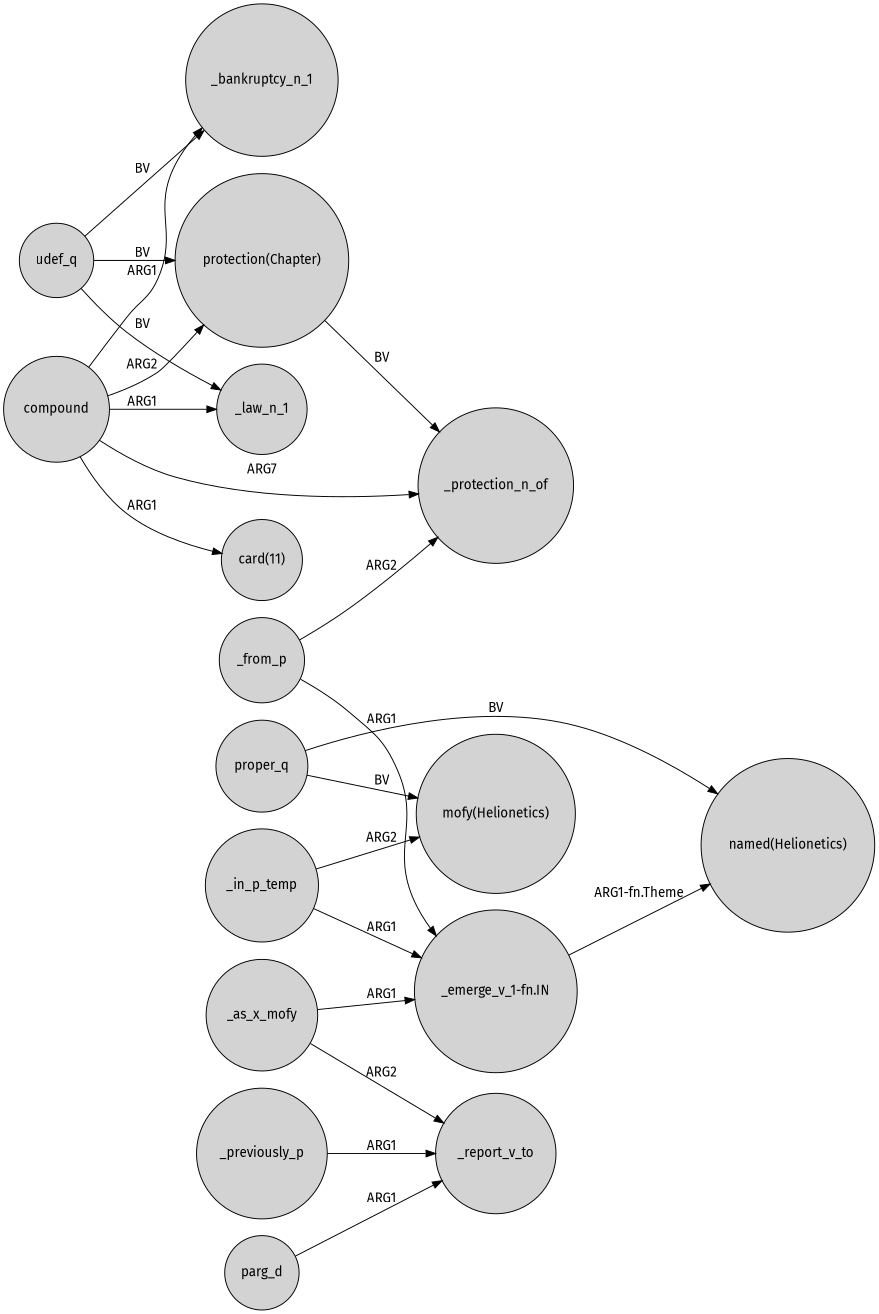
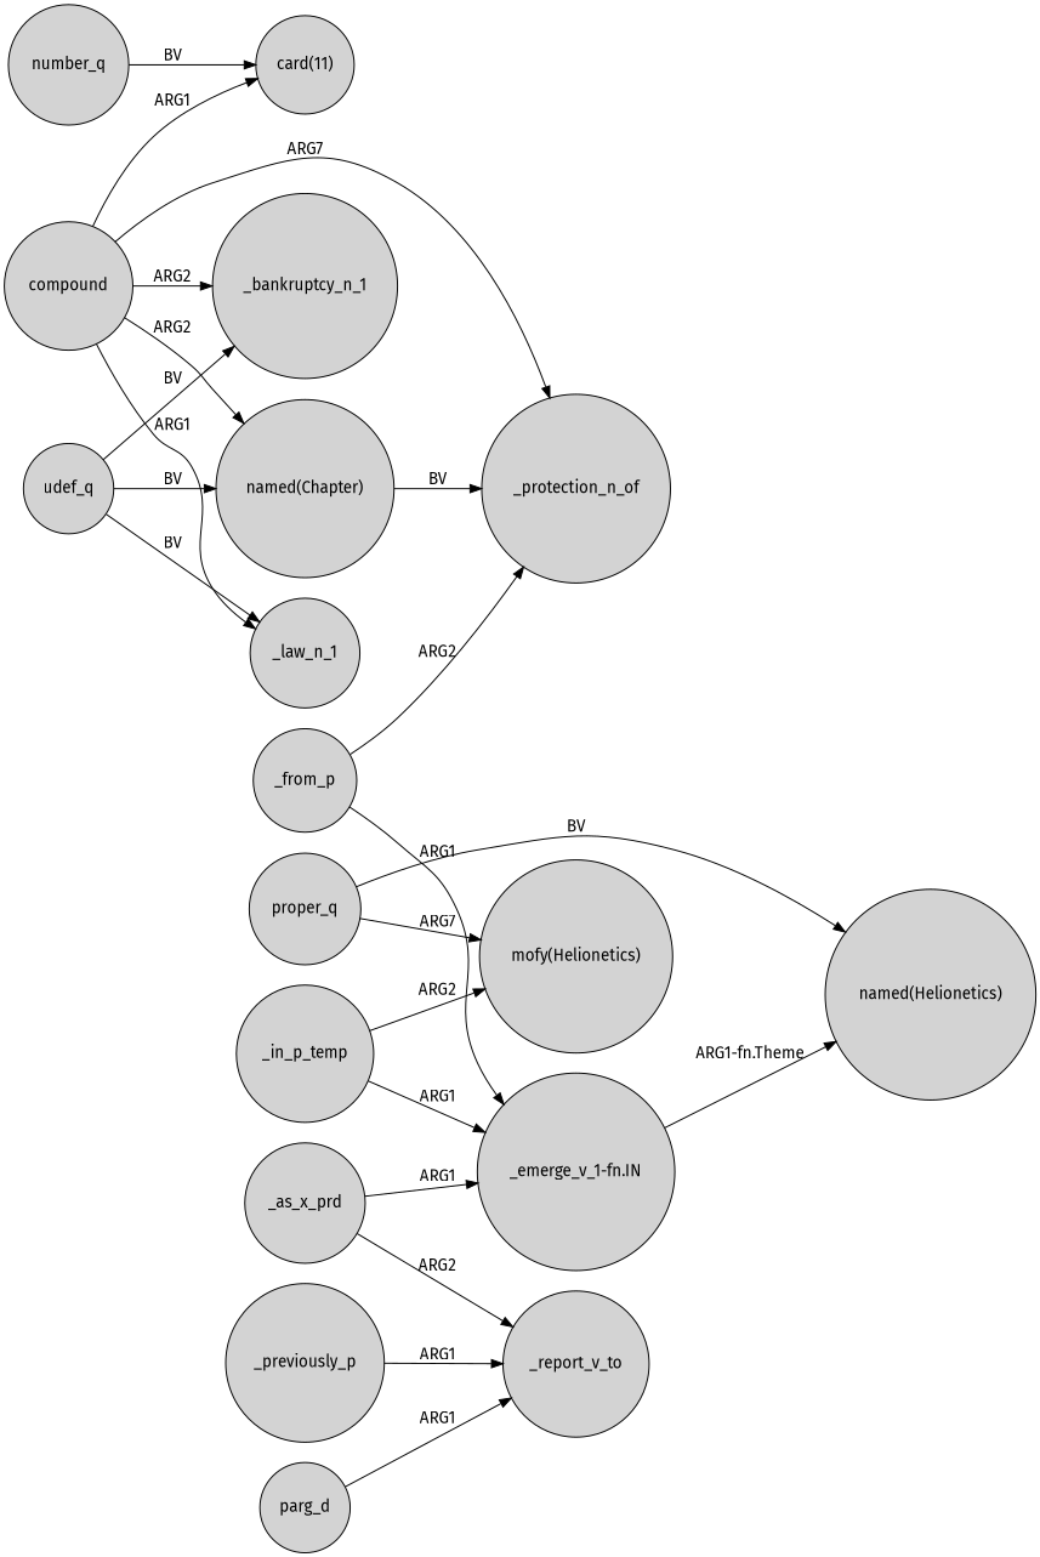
  digraph {
    fontname="Fira Sans"
    rankdir=LR
    node [fontname="Fira Sans" shape=circle style=filled]
    edge [fontname="Fira Sans"]
+   number_q
    "card(11)"
    udef_q
    _bankruptcy_n_1
-   "named(Chapter)" [label="protection(Chapter)"]
+   "named(Chapter)"
    _law_n_1
    _protection_n_of
    compound
    _in_p_temp
    "_emerge_v_1-fn.IN"
    n11 [label="mofy(Helionetics)"]
    "named(Helionetics)"
    _previously_p
    _report_v_to
-   _as_x_prd [label=_as_x_mofy]
+   _as_x_prd
    _from_p
    parg_d
    proper_q
+   number_q -> "card(11)" [label=BV]
    udef_q -> _bankruptcy_n_1 [label=BV]
    udef_q -> "named(Chapter)" [label=BV]
    udef_q -> _law_n_1 [label=BV]
    "named(Chapter)" -> _protection_n_of [label=BV]
    compound -> "card(11)" [label=ARG1]
-   compound -> _bankruptcy_n_1 [label=ARG1]
+   compound -> _bankruptcy_n_1 [label=ARG2]
    compound -> "named(Chapter)" [label=ARG2]
    compound -> _law_n_1 [label=ARG1]
    compound -> _protection_n_of [label=ARG7]
    _in_p_temp -> "_emerge_v_1-fn.IN" [label=ARG1]
    _in_p_temp -> n11 [label=ARG2]
    "_emerge_v_1-fn.IN" -> "named(Helionetics)" [label="ARG1-fn.Theme"]
    _previously_p -> _report_v_to [label=ARG1]
    _as_x_prd -> "_emerge_v_1-fn.IN" [label=ARG1]
    _as_x_prd -> _report_v_to [label=ARG2]
    _from_p -> _protection_n_of [label=ARG2]
    _from_p -> "_emerge_v_1-fn.IN" [label=ARG1]
    parg_d -> _report_v_to [label=ARG1]
-   proper_q -> n11 [label=BV]
+   proper_q -> n11 [label=ARG7]
    proper_q -> "named(Helionetics)" [label=BV]
  }
